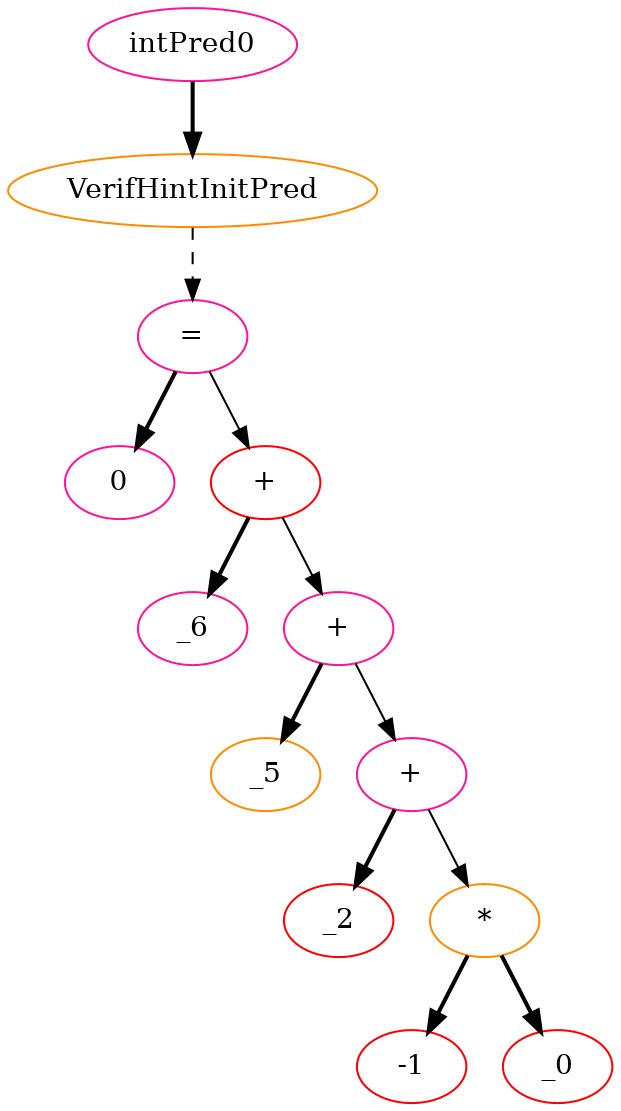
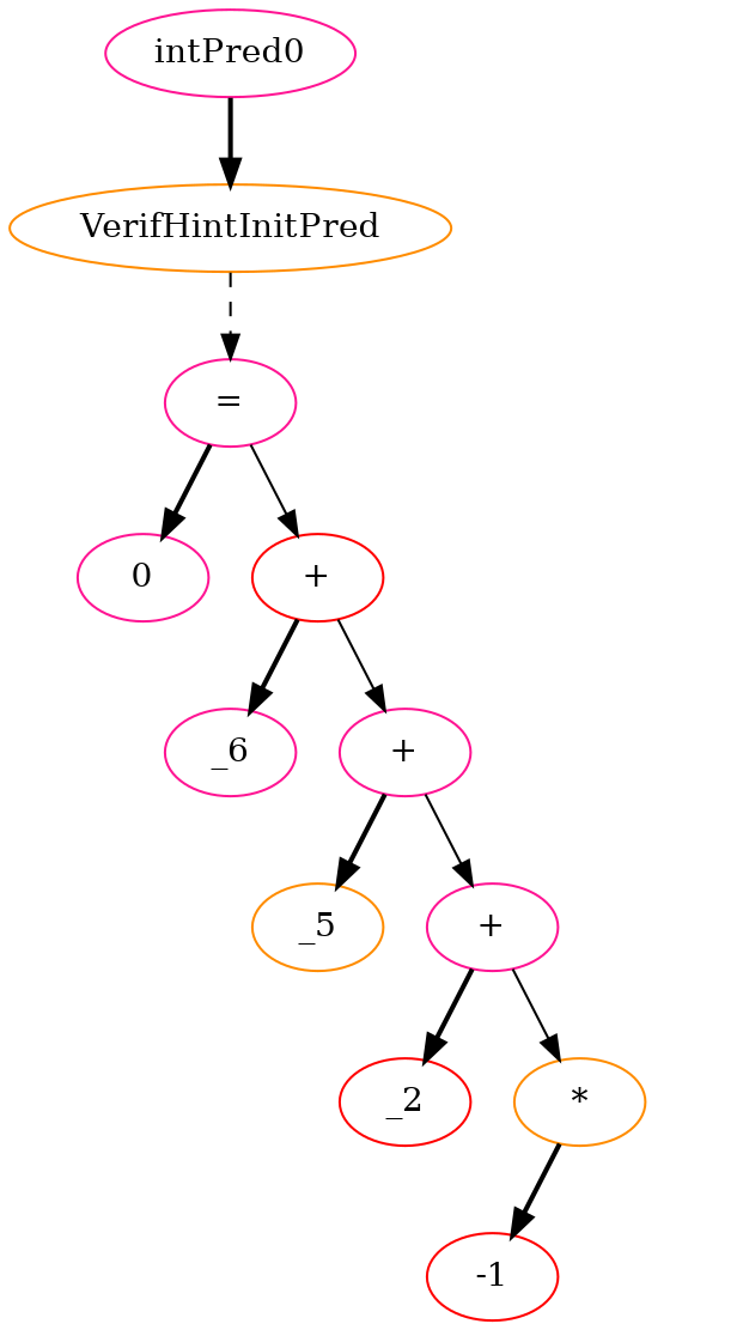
  digraph {
    node [color=deeppink]
    edge [style=bold]
    n1 [label=intPred0]
    n2 [color=darkorange label=VerifHintInitPred]
    n3 [label="="]
    n4 [label=0]
    n5 [color=red label="+"]
    n6 [label=_6]
    n7 [label="+"]
    n8 [color=darkorange label=_5]
    n9 [label="+"]
    n10 [color=red label=_2]
    n11 [color=darkorange label="*"]
    n12 [color=red label=-1]
-   n13 [color=red label=_0]
    n1 -> n2
    n2 -> n3 [style=dashed]
    n3 -> n4
    n3 -> n5 [style=solid]
    n5 -> n6
    n5 -> n7 [style=solid]
    n7 -> n8
    n7 -> n9 [style=solid]
    n9 -> n10
    n9 -> n11 [style=solid]
    n11 -> n12
-   n11 -> n13
  }
